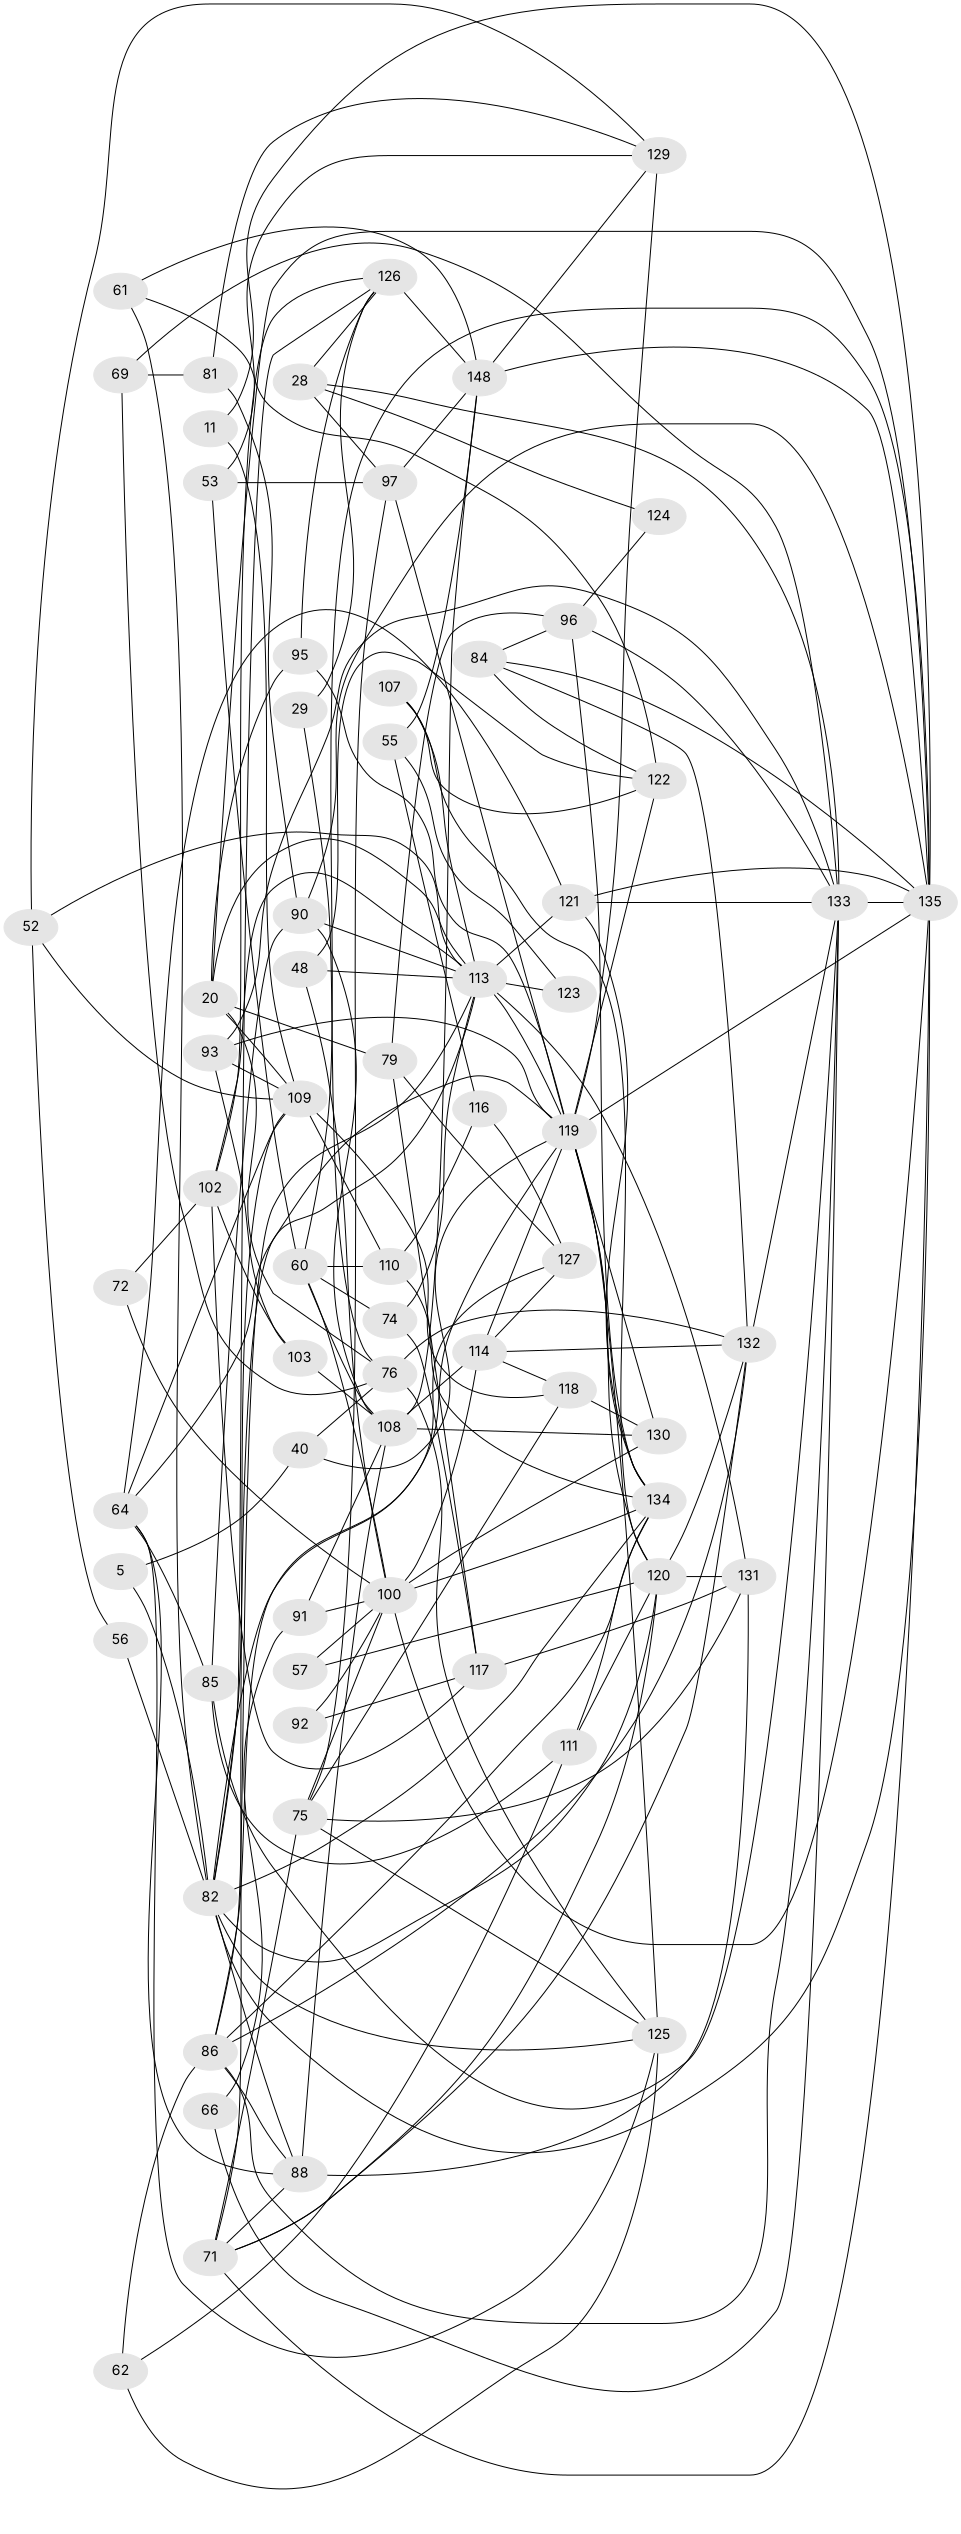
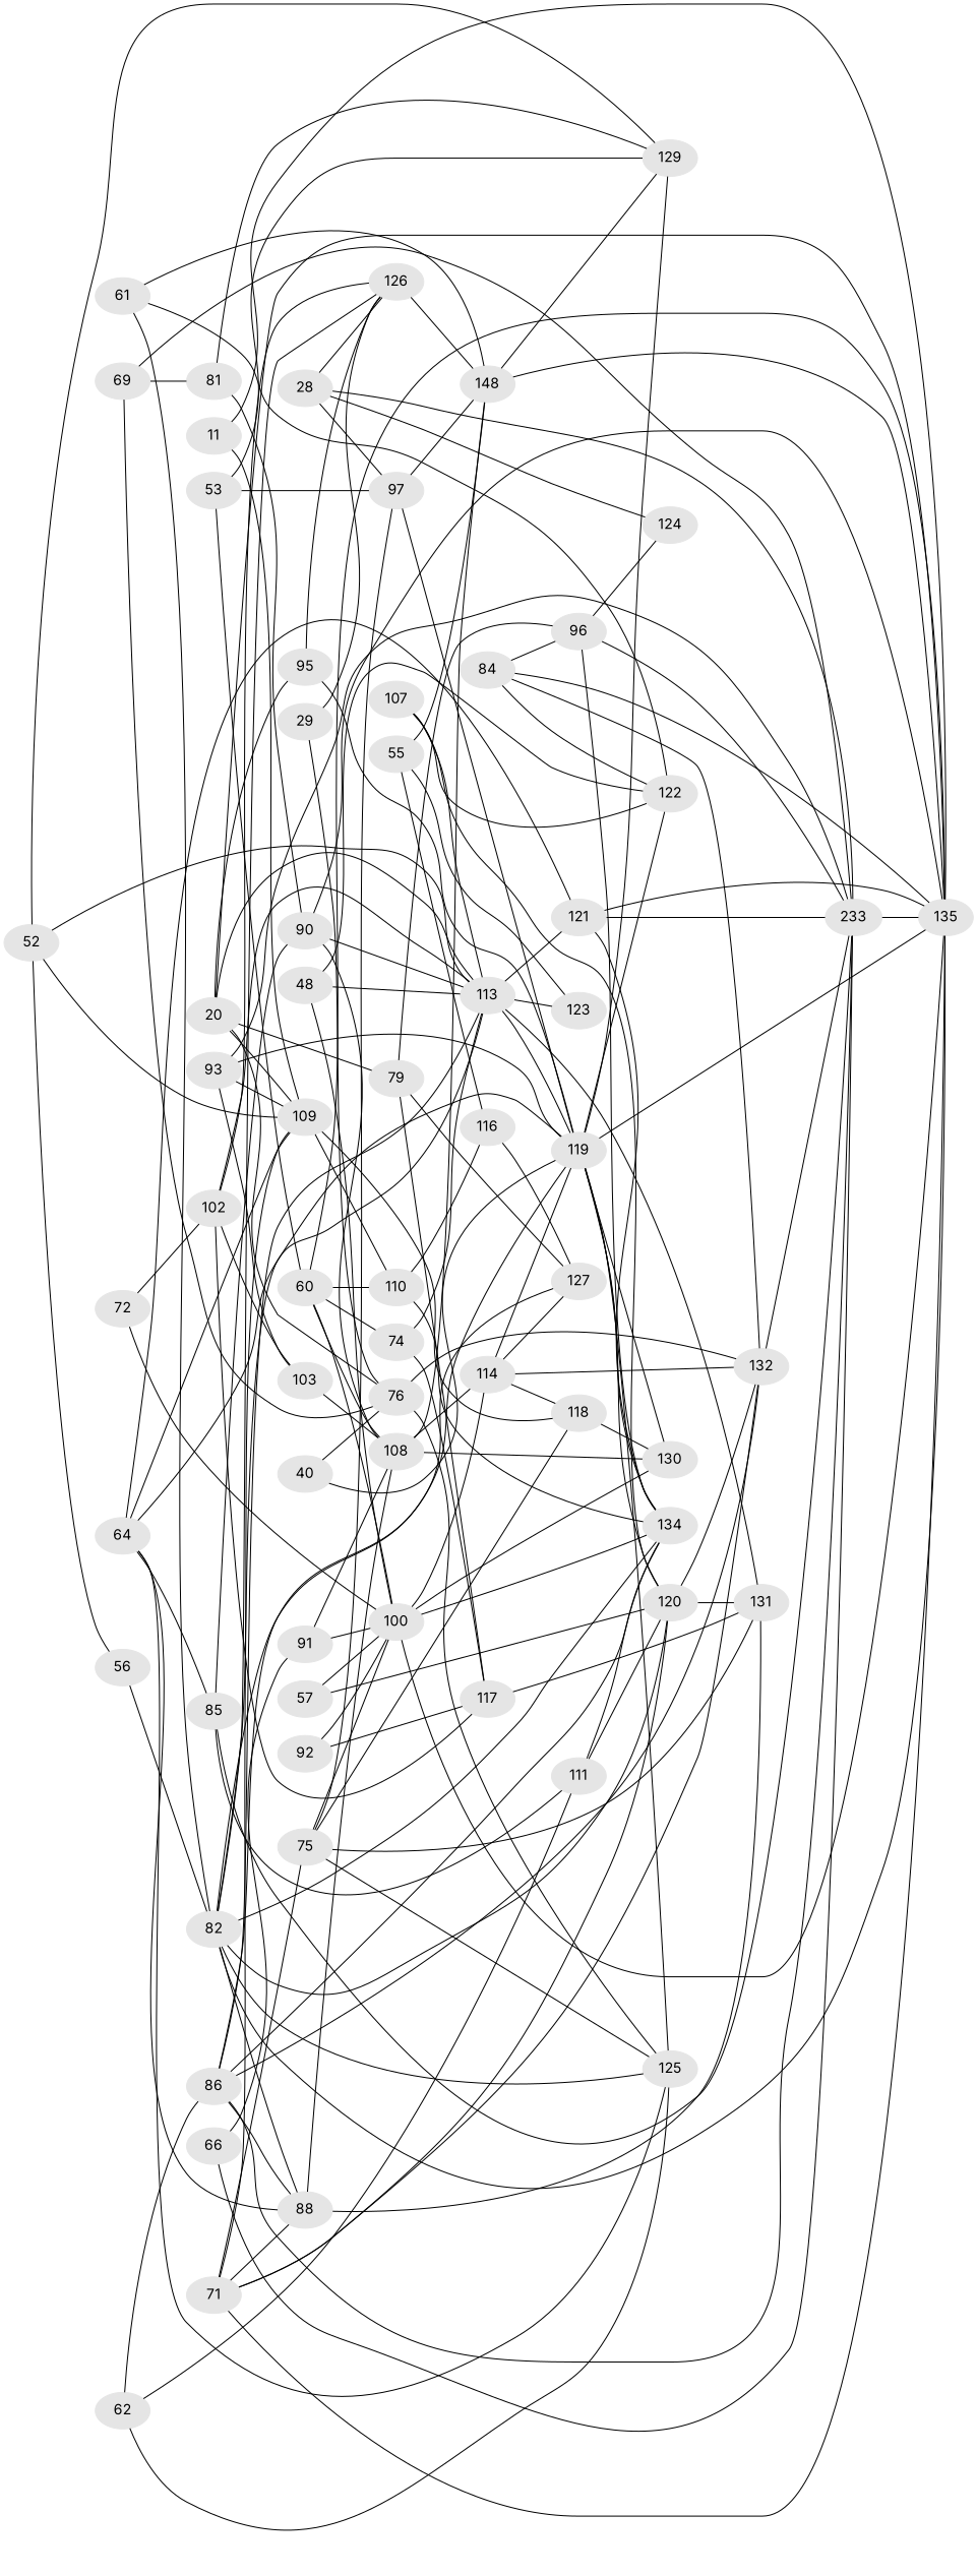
  graph {
    fontname=Inter
    rankdir=LR
    node [color=gray90 fontname=Inter style=filled]
    edge [fontname=Inter]
-   5
    40
    82 [super="+46+24"]
    76 [super="+65"]
    119 [super="+12+59+98+115"]
    109 [super="+63"]
    135 [super="+35+26+44+83+105"]
    126 [super="+38"]
    120 [super="+49+104+58"]
    125 [super="+87"]
    88 [super="+43"]
    127 [super="+51"]
    134 [super="+36+99"]
    110
    118
    11
    132 [super="+45+8"]
    20
    79
    95
    113 [super="+67+89+70"]
    117 [super="+2"]
    96
    123
    121 [super="+112"]
    131 [super="+106"]
    97 [super="+15"]
    n28 [label=148 super="+33"]
    28
    124
-   133 [super="+47+78"]
+   133 [super="+47+78" label=233]
    29
    122
    129 [super="+41"]
    130 [super="+101"]
    100 [super="+18+27"]
    114 [super="+30"]
    48
    52 [super="+4"]
    56
    60 [super="+50"]
    74
    108 [super="+80"]
    53
    55
    116
    57
    61
    86 [super="+54"]
    62
    111
    64 [super="+14"]
    85
    90
    66
    91
    69
    81
    71 [super="+32+39"]
    75 [super="+19"]
    72
    102
    103
    84
    92
    93
    107
-   5 -- 40
-   5 -- 82
    40 -- 76 [weight=2]
    40 -- 119
    82 -- 109
    82 -- 135
    82 -- 126
    82 -- 120
    82 -- 125 [weight=2]
    82 -- 88
    82 -- 127
    82 -- 134
    76 -- 125
    76 -- 132 [weight=2]
    119 -- 135 [weight=3]
    119 -- 120 [weight=3]
    119 -- 125 [weight=2]
    119 -- 134
    119 -- 122
    119 -- 129
    119 -- 130 [weight=2]
    109 -- 110
    109 -- 118
    126 -- n28 [weight=2]
    120 -- 132
    120 -- 131 [weight=2]
    88 -- 131
    88 -- 108
    110 -- 134
    110 -- 116
    118 -- 130
    11 -- 109
    11 -- 135
    132 -- 133
    20 -- 76
    20 -- 109 [weight=2]
    20 -- 135
    20 -- 79
    20 -- 95
    20 -- 113
    79 -- 127
    79 -- 117
    79 -- 96
    95 -- 119
    95 -- 126
    113 -- 119 [weight=2]
    113 -- 123
    113 -- 121 [weight=3]
    113 -- 131 [weight=3]
    117 -- 131
    96 -- 134
    96 -- 124
    96 -- 133
    121 -- 135
    121 -- 134 [weight=2]
    121 -- 133 [weight=3]
    97 -- 119
    97 -- n28
    n28 -- 135
    n28 -- 129
    28 -- 126
    28 -- 97
    28 -- 124
    28 -- 133
    133 -- 135
    29 -- 76
    29 -- 126
    100 -- 135 [weight=2]
    100 -- 134
    100 -- 130 [weight=2]
    100 -- 114
    114 -- 119
    114 -- 127 [weight=2]
    114 -- 118
    114 -- 132
    48 -- 113
    48 -- 122
    48 -- 100
    52 -- 109
    52 -- 113
    52 -- 129
    52 -- 56
    56 -- 82
    60 -- 135
    60 -- 110
    60 -- 100 [weight=2]
    60 -- 74
    60 -- 108
    74 -- 113
    74 -- 117
    108 -- n28 [weight=2]
    108 -- 130 [weight=2]
    108 -- 114
    53 -- 97
    53 -- 129
    53 -- 60
    55 -- 123
    55 -- n28
    55 -- 116
    116 -- 127
    57 -- 120
    57 -- 100
    61 -- 82
    61 -- n28
    61 -- 122
    86 -- 119
    86 -- 88
    86 -- 134
    86 -- 132
    86 -- 113 [weight=3]
    86 -- 133
    62 -- 125
    62 -- 86
    62 -- 111
    111 -- 120
    111 -- 134 [weight=2]
    64 -- 119
    64 -- 109
    64 -- 125
    64 -- 88
    64 -- 121
    64 -- 85
    85 -- 133
    85 -- 111
    85 -- 90
    90 -- 135
    90 -- 113
    90 -- 108
    66 -- 133
    66 -- 91
    91 -- 100
    91 -- 108
    69 -- 76
    69 -- 133
    69 -- 81
    81 -- 129
    81 -- 90
    71 -- 135
    71 -- 120 [weight=2]
    71 -- 88
    71 -- 132 [weight=2]
    71 -- 113 [weight=2]
    71 -- 75
    75 -- 125
    75 -- 118
    75 -- 131
    75 -- 97
    75 -- 100
    72 -- 100
    72 -- 102
    102 -- 126 [weight=2]
    102 -- 113
    102 -- 117
    102 -- 103
    103 -- 108
    84 -- 135
    84 -- 132
    84 -- 96
    84 -- 122
    92 -- 117
    92 -- 100
    93 -- 119
    93 -- 109
    93 -- 133
    93 -- 103
    107 -- 120
    107 -- 113
    107 -- 122
  }
